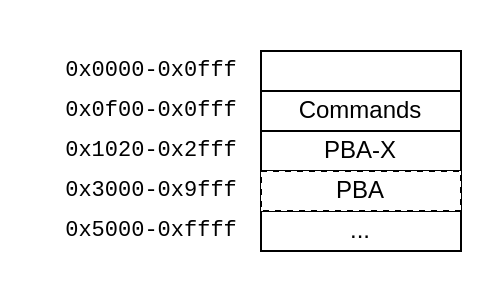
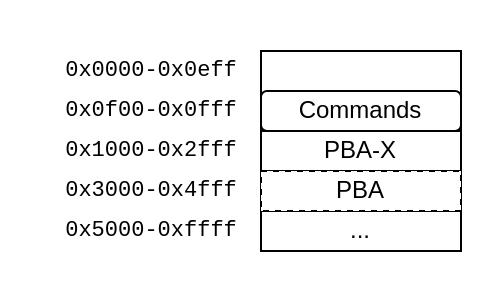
  <mxCell id="0" />
  <mxCell id="1" parent="0" />
  <mxCell id="2" value="" style="group" parent="1" vertex="1" connectable="0"><mxGeometry x="20" y="20" width="210" height="112" as="geometry" /></mxCell>
- <mxCell id="3" value="0x0000-0x0fff" style="text;html=1;align=center;verticalAlign=middle;resizable=0;points=[];autosize=1;strokeColor=none;fillColor=none;fontFamily=Courier New;fontSize=11;" parent="2" vertex="1"><mxGeometry width="110" height="30" as="geometry" /></mxCell>
+ <mxCell id="3" value="0x0000-0x0eff" style="text;html=1;align=center;verticalAlign=middle;resizable=0;points=[];autosize=1;strokeColor=none;fillColor=none;fontFamily=Courier New;fontSize=11;" parent="2" vertex="1"><mxGeometry width="110" height="30" as="geometry" /></mxCell>
  <mxCell id="4" value="0x0f00-0x0fff" style="text;html=1;align=center;verticalAlign=middle;resizable=0;points=[];autosize=1;strokeColor=none;fillColor=none;fontFamily=Courier New;fontSize=11;" parent="2" vertex="1"><mxGeometry y="20" width="110" height="30" as="geometry" /></mxCell>
- <mxCell id="5" value="0x1020-0x2fff" style="text;html=1;align=center;verticalAlign=middle;resizable=0;points=[];autosize=1;strokeColor=none;fillColor=none;fontFamily=Courier New;fontSize=11;spacing=2;" parent="2" vertex="1"><mxGeometry y="40" width="110" height="30" as="geometry" /></mxCell>
- <mxCell id="6" value="0x3000-0x9fff" style="text;html=1;align=center;verticalAlign=middle;resizable=0;points=[];autosize=1;strokeColor=none;fillColor=none;fontFamily=Courier New;fontSize=11;" parent="2" vertex="1"><mxGeometry y="60" width="110" height="30" as="geometry" /></mxCell>
+ <mxCell id="5" value="0x1000-0x2fff" style="text;html=1;align=center;verticalAlign=middle;resizable=0;points=[];autosize=1;strokeColor=none;fillColor=none;fontFamily=Courier New;fontSize=11;spacing=2;" parent="2" vertex="1"><mxGeometry y="40" width="110" height="30" as="geometry" /></mxCell>
+ <mxCell id="6" value="0x3000-0x4fff" style="text;html=1;align=center;verticalAlign=middle;resizable=0;points=[];autosize=1;strokeColor=none;fillColor=none;fontFamily=Courier New;fontSize=11;" parent="2" vertex="1"><mxGeometry y="60" width="110" height="30" as="geometry" /></mxCell>
  <mxCell id="7" value="" style="group" parent="2" vertex="1" connectable="0"><mxGeometry x="110" y="5" width="100" height="100" as="geometry" /></mxCell>
  <mxCell id="8" value="" style="rounded=0;whiteSpace=wrap;html=1;verticalAlign=top;" parent="7" vertex="1"><mxGeometry width="100" height="100" as="geometry" /></mxCell>
- <mxCell id="9" value="Commands" style="rounded=0;whiteSpace=wrap;html=1;" parent="7" vertex="1"><mxGeometry y="20" width="100" height="20" as="geometry" /></mxCell>
+ <mxCell id="9" value="Commands" style="whiteSpace=wrap;html=1;rounded=1;" parent="7" vertex="1"><mxGeometry y="20" width="100" height="20" as="geometry" /></mxCell>
  <mxCell id="10" value="PBA-X" style="rounded=0;whiteSpace=wrap;html=1;" parent="7" vertex="1"><mxGeometry y="40" width="100" height="20" as="geometry" /></mxCell>
  <mxCell id="11" value="..." style="rounded=0;whiteSpace=wrap;html=1;" parent="7" vertex="1"><mxGeometry y="80" width="100" height="20" as="geometry" /></mxCell>
  <mxCell id="12" value="PBA" style="rounded=0;whiteSpace=wrap;html=1;dashed=1;" parent="7" vertex="1"><mxGeometry y="60" width="100" height="20" as="geometry" /></mxCell>
  <mxCell id="13" value="0x5000-0xffff" style="text;html=1;align=center;verticalAlign=middle;resizable=0;points=[];autosize=1;strokeColor=none;fillColor=none;fontFamily=Courier New;fontSize=11;" parent="2" vertex="1"><mxGeometry y="80" width="110" height="30" as="geometry" /></mxCell>
